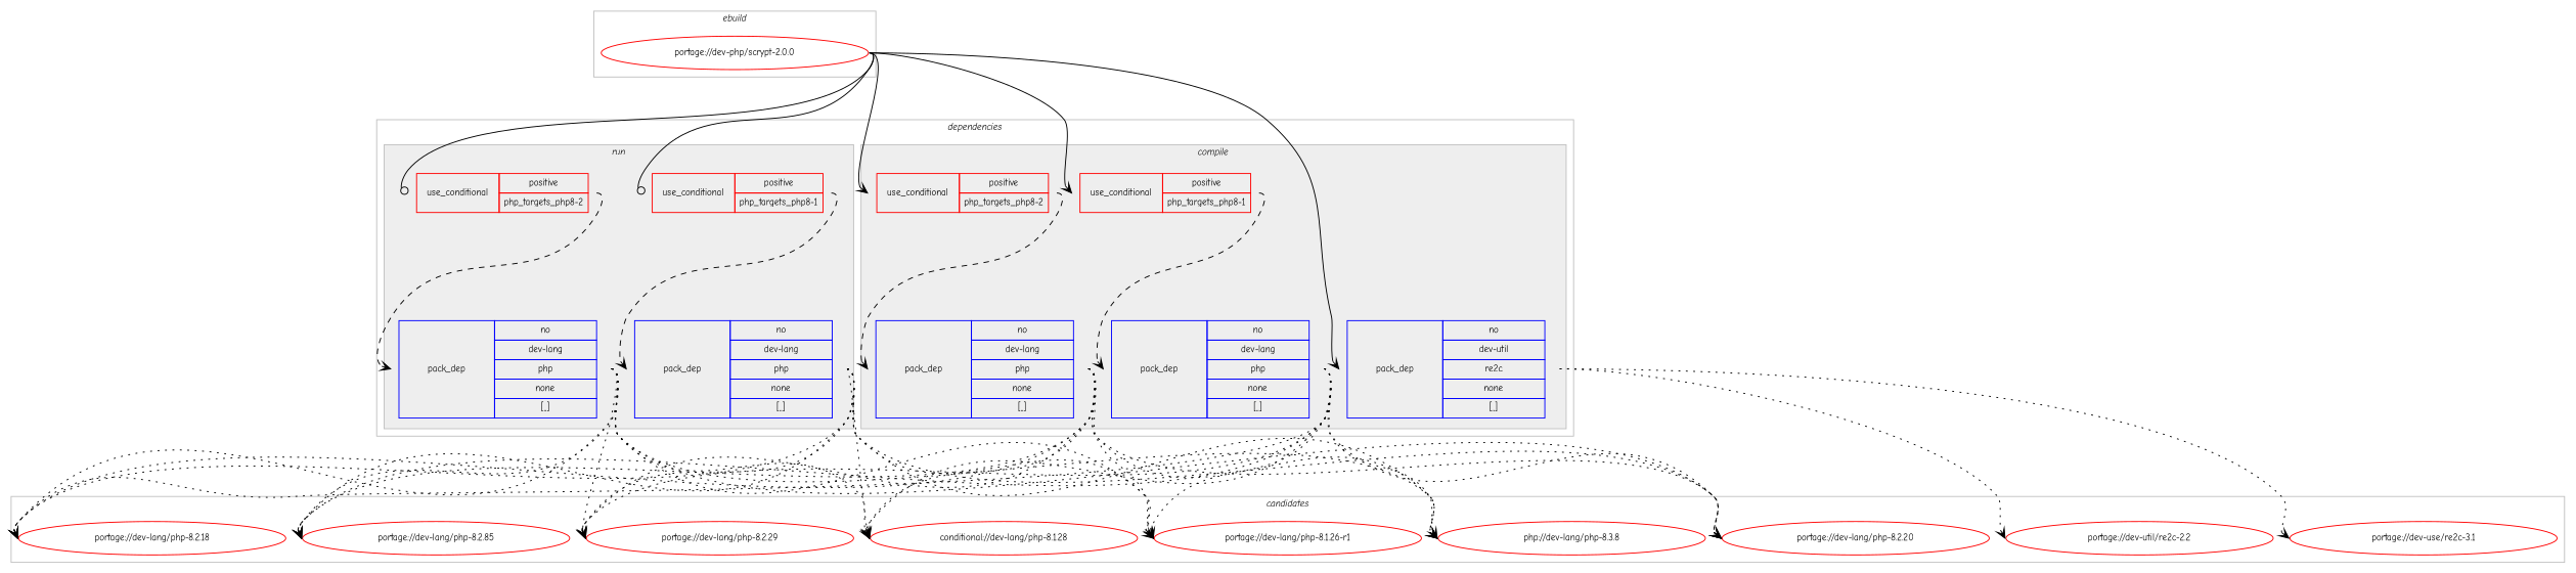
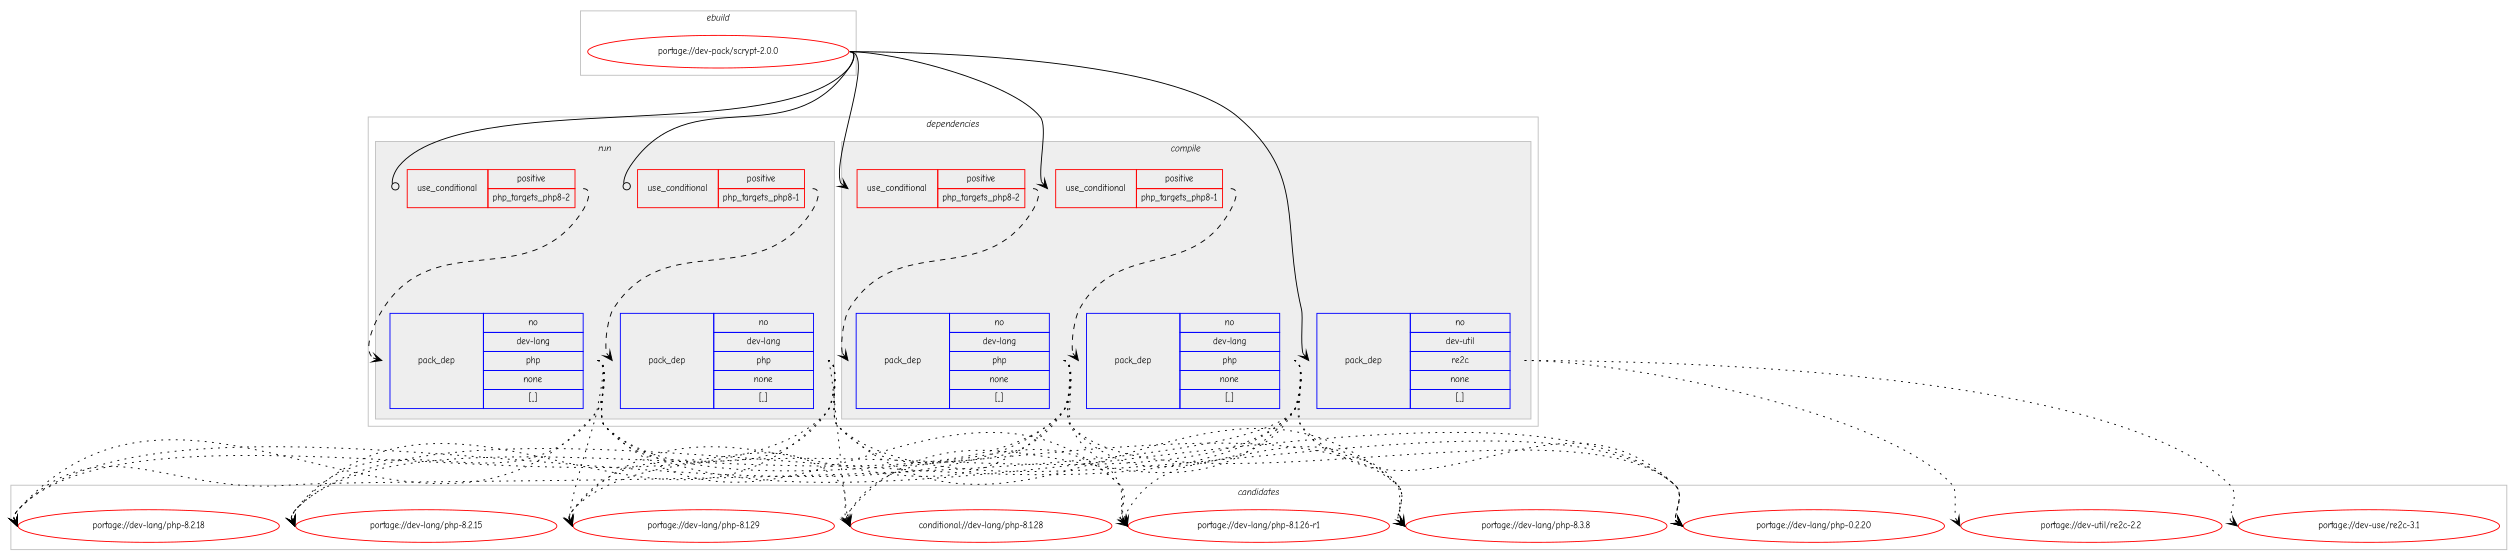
  digraph {
    compound=true
    concentrate=true
    fontname="Comic Neue"
    fontsize=10
    newrank=true
    rankdir=TB
    ranksep=1.5
    node [color=red fontname="Comic Neue" fontsize=10]
    edge [arrowhead=vee fontname="Comic Neue" headport=w style=dotted tailport=e weight=100]
-   n1 [label="portage://dev-php/scrypt-2.0.0" width=4]
+   n1 [label="portage://dev-pack/scrypt-2.0.0" width=4]
    n2 [color=blue label=<<TABLE BORDER="0" CELLBORDER="1" CELLSPACING="0" CELLPADDING="4" WIDTH="220"><TR><TD ROWSPAN="6" CELLPADDING="30">pack_dep</TD></TR><TR><TD WIDTH="110">no</TD></TR><TR><TD>dev-lang</TD></TR><TR><TD>php</TD></TR><TR><TD>none</TD></TR><TR><TD>[,,]</TD></TR></TABLE>> shape=none]
    n3 [label=<<TABLE BORDER="0" CELLBORDER="1" CELLSPACING="0" CELLPADDING="4"><TR><TD ROWSPAN="3" CELLPADDING="10">use_conditional</TD></TR><TR><TD>positive</TD></TR><TR><TD>php_targets_php8-1</TD></TR></TABLE>> shape=none]
    n4 [color=blue label=<<TABLE BORDER="0" CELLBORDER="1" CELLSPACING="0" CELLPADDING="4" WIDTH="220"><TR><TD ROWSPAN="6" CELLPADDING="30">pack_dep</TD></TR><TR><TD WIDTH="110">no</TD></TR><TR><TD>dev-lang</TD></TR><TR><TD>php</TD></TR><TR><TD>none</TD></TR><TR><TD>[,,]</TD></TR></TABLE>> shape=none]
    n5 [label=<<TABLE BORDER="0" CELLBORDER="1" CELLSPACING="0" CELLPADDING="4"><TR><TD ROWSPAN="3" CELLPADDING="10">use_conditional</TD></TR><TR><TD>positive</TD></TR><TR><TD>php_targets_php8-2</TD></TR></TABLE>> shape=none]
    n6 [color=blue label=<<TABLE BORDER="0" CELLBORDER="1" CELLSPACING="0" CELLPADDING="4" WIDTH="220"><TR><TD ROWSPAN="6" CELLPADDING="30">pack_dep</TD></TR><TR><TD WIDTH="110">no</TD></TR><TR><TD>dev-util</TD></TR><TR><TD>re2c</TD></TR><TR><TD>none</TD></TR><TR><TD>[,,]</TD></TR></TABLE>> shape=none]
    n7 [color=blue label=<<TABLE BORDER="0" CELLBORDER="1" CELLSPACING="0" CELLPADDING="4" WIDTH="220"><TR><TD ROWSPAN="6" CELLPADDING="30">pack_dep</TD></TR><TR><TD WIDTH="110">no</TD></TR><TR><TD>dev-lang</TD></TR><TR><TD>php</TD></TR><TR><TD>none</TD></TR><TR><TD>[,,]</TD></TR></TABLE>> shape=none]
    n8 [label=<<TABLE BORDER="0" CELLBORDER="1" CELLSPACING="0" CELLPADDING="4"><TR><TD ROWSPAN="3" CELLPADDING="10">use_conditional</TD></TR><TR><TD>positive</TD></TR><TR><TD>php_targets_php8-1</TD></TR></TABLE>> shape=none]
    n9 [color=blue label=<<TABLE BORDER="0" CELLBORDER="1" CELLSPACING="0" CELLPADDING="4" WIDTH="220"><TR><TD ROWSPAN="6" CELLPADDING="30">pack_dep</TD></TR><TR><TD WIDTH="110">no</TD></TR><TR><TD>dev-lang</TD></TR><TR><TD>php</TD></TR><TR><TD>none</TD></TR><TR><TD>[,,]</TD></TR></TABLE>> shape=none]
    n10 [label=<<TABLE BORDER="0" CELLBORDER="1" CELLSPACING="0" CELLPADDING="4"><TR><TD ROWSPAN="3" CELLPADDING="10">use_conditional</TD></TR><TR><TD>positive</TD></TR><TR><TD>php_targets_php8-2</TD></TR></TABLE>> shape=none]
    n11 [label="portage://dev-lang/php-8.1.26-r1" width=4]
    n12 [label="conditional://dev-lang/php-8.1.28" width=4]
-   n13 [label="portage://dev-lang/php-8.2.29" width=4]
-   n14 [label="portage://dev-lang/php-8.2.85" width=4]
+   n13 [label="portage://dev-lang/php-8.1.29" width=4]
+   n14 [label="portage://dev-lang/php-8.2.15" width=4]
    n15 [label="portage://dev-lang/php-8.2.18" width=4]
-   n16 [label="portage://dev-lang/php-8.2.20" width=4]
-   n17 [label="php://dev-lang/php-8.3.8" width=4]
+   n16 [label="portage://dev-lang/php-0.2.20" width=4]
+   n17 [label="portage://dev-lang/php-8.3.8" width=4]
    n18 [label="portage://dev-util/re2c-2.2" width=4]
    n19 [label="portage://dev-use/re2c-3.1" width=4]
    subgraph cluster_1 {
      color=gray
      label=<<i>ebuild</i>>
      rank=same
      n1
    }
    subgraph cluster_2 {
      color=gray
      label=<<i>dependencies</i>>
      subgraph cluster_3 {
        color=gray
        fillcolor="#eeeeee"
        label=<<i>compile</i>>
        style=filled
        subgraph sub_4 {
          color=gray
          fillcolor="#eeeeee"
          label=<<i>compile</i>>
          style=filled
          n3
          subgraph sub_5 {
            color=gray
            fillcolor="#eeeeee"
            label=<<i>compile</i>>
            style=filled
            n2
          }
        }
        subgraph sub_6 {
          color=gray
          fillcolor="#eeeeee"
          label=<<i>compile</i>>
          style=filled
          n5
          subgraph sub_7 {
            color=gray
            fillcolor="#eeeeee"
            label=<<i>compile</i>>
            style=filled
            n4
          }
        }
        subgraph sub_8 {
          color=gray
          fillcolor="#eeeeee"
          label=<<i>compile</i>>
          style=filled
          n6
        }
      }
      subgraph cluster_9 {
        color=gray
        fillcolor="#eeeeee"
        label=<<i>compile and run</i>>
        style=filled
      }
      subgraph cluster_10 {
        color=gray
        fillcolor="#eeeeee"
        label=<<i>run</i>>
        style=filled
        subgraph sub_11 {
          color=gray
          fillcolor="#eeeeee"
          label=<<i>run</i>>
          style=filled
          n8
          subgraph sub_12 {
            color=gray
            fillcolor="#eeeeee"
            label=<<i>run</i>>
            style=filled
            n7
          }
        }
        subgraph sub_13 {
          color=gray
          fillcolor="#eeeeee"
          label=<<i>run</i>>
          style=filled
          n10
          subgraph sub_14 {
            color=gray
            fillcolor="#eeeeee"
            label=<<i>run</i>>
            style=filled
            n9
          }
        }
      }
    }
    subgraph cluster_15 {
      color=gray
      label=<<i>candidates</i>>
      rank=same
      subgraph sub_16 {
        color=black
        label=<<i>candidates</i>>
        nodesep=1
        rank=same
        n11
        n12
        n13
        n14
        n15
        n16
        n17
      }
      subgraph sub_17 {
        color=black
        label=<<i>candidates</i>>
        nodesep=1
        rank=same
        n11
        n12
        n13
        n14
        n15
        n16
        n17
      }
      subgraph sub_18 {
        color=black
        label=<<i>candidates</i>>
        nodesep=1
        rank=same
        n18
        n19
      }
      subgraph sub_19 {
        color=black
        label=<<i>candidates</i>>
        nodesep=1
        rank=same
        n11
        n12
        n13
        n14
        n15
        n16
        n17
      }
      subgraph sub_20 {
        color=black
        label=<<i>candidates</i>>
        nodesep=1
        rank=same
        n11
        n12
        n13
        n14
        n15
        n16
        n17
      }
    }
    n1 -> n3 [style=solid weight=20]
    n1 -> n5 [style=solid weight=20]
    n1 -> n6 [style=solid weight=20]
    n1 -> n8 [arrowhead=odot style=solid weight=20]
    n1 -> n10 [arrowhead=odot style=solid weight=20]
    n2 -> n11
    n2 -> n12
    n2 -> n13
    n2 -> n14
    n2 -> n15
    n2 -> n16
    n2 -> n17
    n3 -> n2 [style=dashed weight=20]
    n4 -> n11
    n4 -> n12
    n4 -> n13
    n4 -> n14
    n4 -> n15
    n4 -> n16
    n4 -> n17
    n5 -> n4 [style=dashed weight=20]
    n6 -> n18
    n6 -> n19
    n7 -> n11
    n7 -> n12
    n7 -> n13
    n7 -> n14
    n7 -> n15
    n7 -> n16
    n7 -> n17
    n8 -> n7 [style=dashed weight=20]
    n9 -> n11
    n9 -> n12
    n9 -> n13
    n9 -> n14
    n9 -> n15
    n9 -> n16
    n9 -> n17
    n10 -> n9 [style=dashed weight=20]
  }
